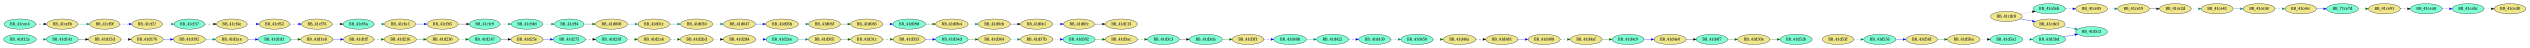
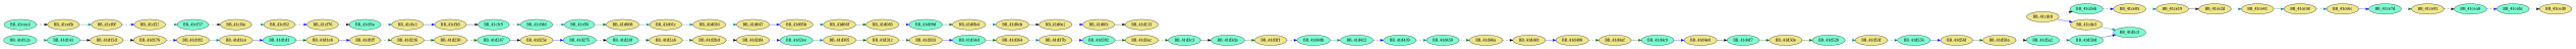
  digraph {
    fontname="Noto Serif"
    rankdir=LR
    node [fillcolor=khaki fontname="Noto Serif" style=filled]
    edge [color=teal fontname="Noto Serif" style=solid]
    BB_41cdc8
    BB_41cde3
    BB_41cdeb [fillcolor=aquamarine]
    BB_41d5c3 [fillcolor=aquamarine]
    BB_41ce05
    BB_41ce19
    BB_41ce2d
    BB_41ce41
    BB_41ce58
    BB_41ce6c
-   BB_41ce7d [fillcolor=aquamarine label=BB_71ce7d]
+   BB_41ce7d [fillcolor=aquamarine]
    BB_41ce91
    BB_41cea8 [fillcolor=aquamarine]
    BB_41cebc [fillcolor=aquamarine]
    BB_41ced0
    BB_41cee4 [fillcolor=aquamarine]
    BB_41cefb
    BB_41cf0f
    BB_41cf23
    BB_41cf37 [fillcolor=aquamarine]
    BB_41cf4e
    BB_41cf62
    BB_41cf76
    BB_41cf8a [fillcolor=aquamarine]
    BB_41cfa1
    BB_41cfb5
    BB_41cfc9 [fillcolor=aquamarine]
    BB_41cfdd [fillcolor=aquamarine]
    BB_41cff4 [fillcolor=aquamarine]
    BB_41d008
    BB_41d01c
    BB_41d030
    BB_41d047
    BB_41d05b
    BB_41d06f
    BB_41d083
    BB_41d09d [fillcolor=aquamarine]
    BB_41d0b4
    BB_41d0cb
    BB_41d0e2
    BB_41d0fc
    BB_41d113
    BB_41d12a [fillcolor=aquamarine]
    BB_41d141 [fillcolor=aquamarine]
    BB_41d15d
    BB_41d176
    BB_41d192
    BB_41d1ae
    BB_41d1d1 [fillcolor=aquamarine]
    BB_41d1e8
    BB_41d1ff
    BB_41d216
    BB_41d230
    BB_41d247 [fillcolor=aquamarine]
    BB_41d25e
    BB_41d275 [fillcolor=aquamarine]
    BB_41d28f [fillcolor=aquamarine]
    BB_41d2a6
    BB_41d2bd
    BB_41d2d4
    BB_41d2ee [fillcolor=aquamarine]
    BB_41d305
    BB_41d31c
    BB_41d333
    BB_41d34d [fillcolor=aquamarine]
    BB_41d364
    BB_41d37b
    BB_41d392 [fillcolor=aquamarine]
    BB_41d3ac
    BB_41d3c3 [fillcolor=aquamarine]
    BB_41d3da [fillcolor=aquamarine]
    BB_41d3f1
    BB_41d40b [fillcolor=aquamarine]
    BB_41d422 [fillcolor=aquamarine]
    BB_41d439 [fillcolor=aquamarine]
    BB_41d450 [fillcolor=aquamarine]
    BB_41d46a
    BB_41d481
    BB_41d498
    BB_41d4af
    BB_41d4c9 [fillcolor=aquamarine]
    BB_41d4e0
    BB_41d4f7 [fillcolor=aquamarine]
    BB_41d50e
    BB_41d528 [fillcolor=aquamarine]
    BB_41d53f
    BB_41d556 [fillcolor=aquamarine]
    BB_41d56f
    BB_41d58a
    BB_41d5a2 [fillcolor=aquamarine]
    BB_41d5bd [fillcolor=aquamarine]
    BB_41cdc8 -> BB_41cde3 [color=blue]
    BB_41cdc8 -> BB_41cdeb [color=black style=dotted]
    BB_41cde3 -> BB_41d5c3
    BB_41cdeb -> BB_41ce05 [color=blue style=dashed]
    BB_41ce05 -> BB_41ce19 [style=dotted]
    BB_41ce19 -> BB_41ce2d [color=black]
    BB_41ce2d -> BB_41ce41 [style=dotted]
    BB_41ce41 -> BB_41ce58
    BB_41ce58 -> BB_41ce6c [style=dashed]
    BB_41ce6c -> BB_41ce7d [color=blue]
    BB_41ce7d -> BB_41ce91 [color=darkgreen style=dotted]
    BB_41ce91 -> BB_41cea8 [color=black style=dashed]
    BB_41cea8 -> BB_41cebc [color=blue style=dashed]
    BB_41cebc -> BB_41ced0 [color=black style=dotted]
    BB_41cee4 -> BB_41cefb [color=black style=dashed]
    BB_41cefb -> BB_41cf0f
    BB_41cf0f -> BB_41cf23 [color=blue style=dashed]
    BB_41cf23 -> BB_41cf37 [style=dotted]
    BB_41cf37 -> BB_41cf4e [color=black style=dashed]
-   BB_41cf4e -> BB_41cf62 [color=blue style=dotted]
+   BB_41cf4e -> BB_41cf62 [style=dotted]
    BB_41cf62 -> BB_41cf76 [color=blue style=dashed]
    BB_41cf76 -> BB_41cf8a [color=black style=dotted]
    BB_41cf8a -> BB_41cfa1 [style=dotted]
    BB_41cfa1 -> BB_41cfb5 [color=blue]
    BB_41cfb5 -> BB_41cfc9 [color=black]
    BB_41cfc9 -> BB_41cfdd [style=dashed]
    BB_41cfdd -> BB_41cff4 [style=dashed]
    BB_41cff4 -> BB_41d008 [color=darkgreen]
    BB_41d008 -> BB_41d01c
    BB_41d01c -> BB_41d030
    BB_41d030 -> BB_41d047 [style=dotted]
    BB_41d047 -> BB_41d05b [color=blue]
    BB_41d05b -> BB_41d06f [style=dotted]
    BB_41d06f -> BB_41d083 [color=darkgreen]
    BB_41d083 -> BB_41d09d [color=blue style=dotted]
    BB_41d09d -> BB_41d0b4 [color=darkgreen]
    BB_41d0b4 -> BB_41d0cb [style=dotted]
    BB_41d0cb -> BB_41d0e2 [color=black]
    BB_41d0e2 -> BB_41d0fc [color=blue style=dotted]
    BB_41d0fc -> BB_41d113 [color=black]
    BB_41d12a -> BB_41d141 [style=dotted]
    BB_41d141 -> BB_41d15d [color=black]
    BB_41d15d -> BB_41d176 [color=black style=dotted]
-   BB_41d176 -> BB_41d192 [color=blue]
+   BB_41d176 -> BB_41d192 [color=blue style=dashed]
    BB_41d192 -> BB_41d1ae
    BB_41d1ae -> BB_41d1d1 [color=blue]
    BB_41d1d1 -> BB_41d1e8 [color=darkgreen]
    BB_41d1e8 -> BB_41d1ff [color=blue]
    BB_41d1ff -> BB_41d216 [color=darkgreen style=dashed]
    BB_41d216 -> BB_41d230 [color=darkgreen]
    BB_41d230 -> BB_41d247 [color=darkgreen style=dashed]
    BB_41d247 -> BB_41d25e [color=black]
    BB_41d25e -> BB_41d275 [color=blue]
    BB_41d275 -> BB_41d28f [color=black style=dashed]
    BB_41d28f -> BB_41d2a6 [color=darkgreen style=dotted]
    BB_41d2a6 -> BB_41d2bd [color=darkgreen style=dashed]
    BB_41d2bd -> BB_41d2d4 [color=black style=dotted]
    BB_41d2d4 -> BB_41d2ee [color=blue style=dotted]
    BB_41d2ee -> BB_41d305
    BB_41d305 -> BB_41d31c [color=darkgreen]
    BB_41d31c -> BB_41d333 [color=darkgreen style=dashed]
    BB_41d333 -> BB_41d34d [color=blue]
    BB_41d34d -> BB_41d364 [color=darkgreen]
    BB_41d364 -> BB_41d37b [style=dashed]
    BB_41d37b -> BB_41d392 [color=blue style=dotted]
    BB_41d392 -> BB_41d3ac [color=darkgreen]
    BB_41d3ac -> BB_41d3c3 [color=darkgreen style=dashed]
    BB_41d3c3 -> BB_41d3da [color=black]
    BB_41d3da -> BB_41d3f1 [color=darkgreen]
    BB_41d3f1 -> BB_41d40b [color=blue style=dashed]
    BB_41d40b -> BB_41d422
    BB_41d422 -> BB_41d439 [color=blue style=dashed]
    BB_41d439 -> BB_41d450 [style=dashed]
    BB_41d450 -> BB_41d46a [color=darkgreen style=dotted]
    BB_41d46a -> BB_41d481 [color=black style=dashed]
    BB_41d481 -> BB_41d498 [color=blue]
    BB_41d498 -> BB_41d4af [color=darkgreen style=dashed]
    BB_41d4af -> BB_41d4c9 [color=darkgreen]
    BB_41d4c9 -> BB_41d4e0 [color=blue]
    BB_41d4e0 -> BB_41d4f7 [color=black]
    BB_41d4f7 -> BB_41d50e [color=darkgreen]
    BB_41d50e -> BB_41d528 [color=darkgreen]
+   BB_41d528 -> BB_41d53f [style=dotted]
    BB_41d53f -> BB_41d556 [style=dashed]
    BB_41d556 -> BB_41d56f [color=blue]
    BB_41d56f -> BB_41d58a [color=darkgreen]
    BB_41d58a -> BB_41d5a2 [color=black style=dotted]
    BB_41d5a2 -> BB_41d5bd [style=dotted]
    BB_41d5bd -> BB_41d5c3 [color=blue]
  }
